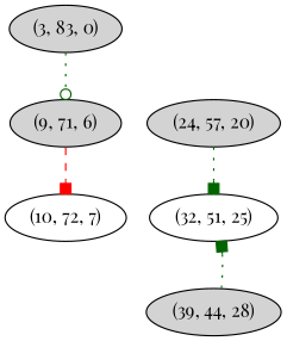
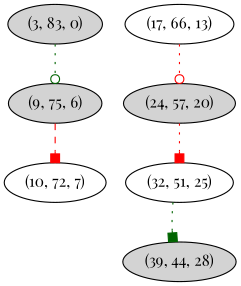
  digraph {
    fontname="Playfair Display"
    node [fillcolor=lightgrey fontname="Playfair Display" style=filled]
    edge [arrowhead=box color=red fontname="Playfair Display" style=dotted]
    "(3, 83, 0)"
-   "(9, 75, 6)" [label="(9, 71, 6)"]
+   "(9, 75, 6)"
    "(10, 72, 7)" [fillcolor=white]
+   "(17, 66, 13)" [fillcolor=white]
    "(24, 57, 20)"
    "(32, 51, 25)" [fillcolor=white]
    "(39, 44, 28)"
    "(3, 83, 0)" -> "(9, 75, 6)" [arrowhead=odot color=darkgreen]
    "(9, 75, 6)" -> "(10, 72, 7)" [style=dashed]
-   "(24, 57, 20)" -> "(32, 51, 25)" [color=darkgreen]
-   "(39, 44, 28)" -> "(32, 51, 25)" [color=darkgreen]
+   "(17, 66, 13)" -> "(24, 57, 20)" [arrowhead=odot]
+   "(24, 57, 20)" -> "(32, 51, 25)"
+   "(32, 51, 25)" -> "(39, 44, 28)" [color=darkgreen]
  }
